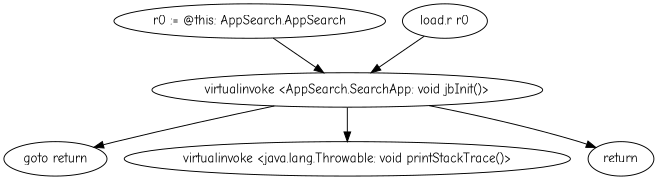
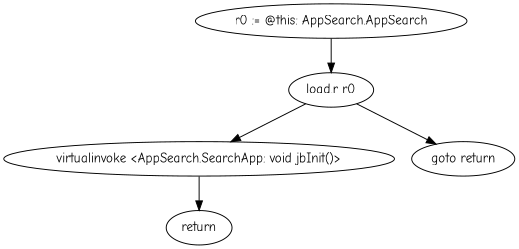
  digraph {
    fontname="Comic Neue"
    node [fontname="Comic Neue"]
    edge [fontname="Comic Neue"]
    n1 [label="r0 := @this: AppSearch.AppSearch"]
    "load.r r0"
    "virtualinvoke <AppSearch.SearchApp: void jbInit()>"
    "goto return"
-   "virtualinvoke <java.lang.Throwable: void printStackTrace()>"
    return
-   n1 -> "virtualinvoke <AppSearch.SearchApp: void jbInit()>"
+   n1 -> "load.r r0"
    "load.r r0" -> "virtualinvoke <AppSearch.SearchApp: void jbInit()>"
-   "virtualinvoke <AppSearch.SearchApp: void jbInit()>" -> "goto return"
-   "virtualinvoke <AppSearch.SearchApp: void jbInit()>" -> "virtualinvoke <java.lang.Throwable: void printStackTrace()>"
+   "load.r r0" -> "goto return"
    "virtualinvoke <AppSearch.SearchApp: void jbInit()>" -> return
  }
